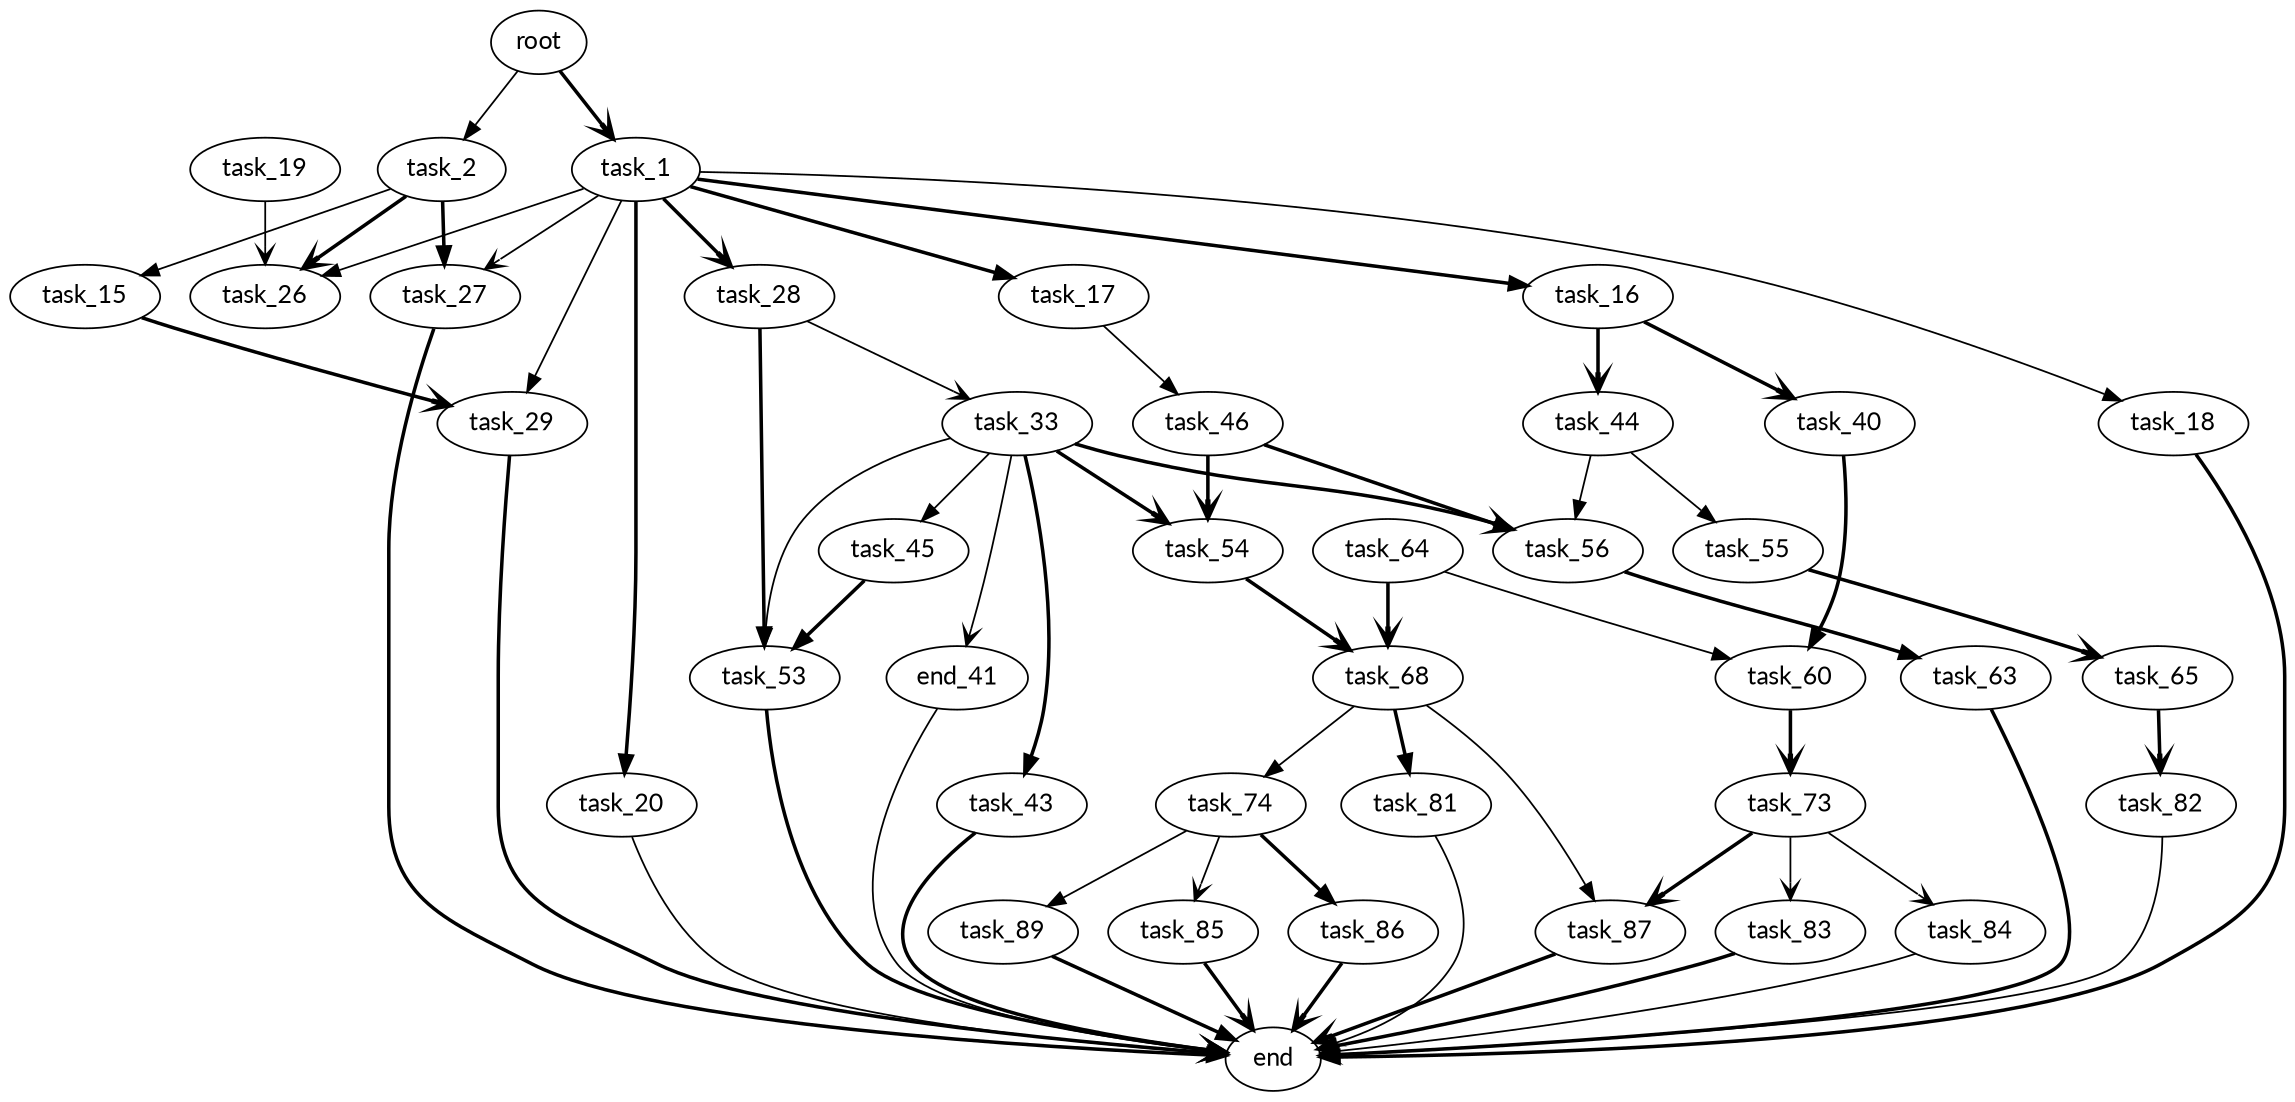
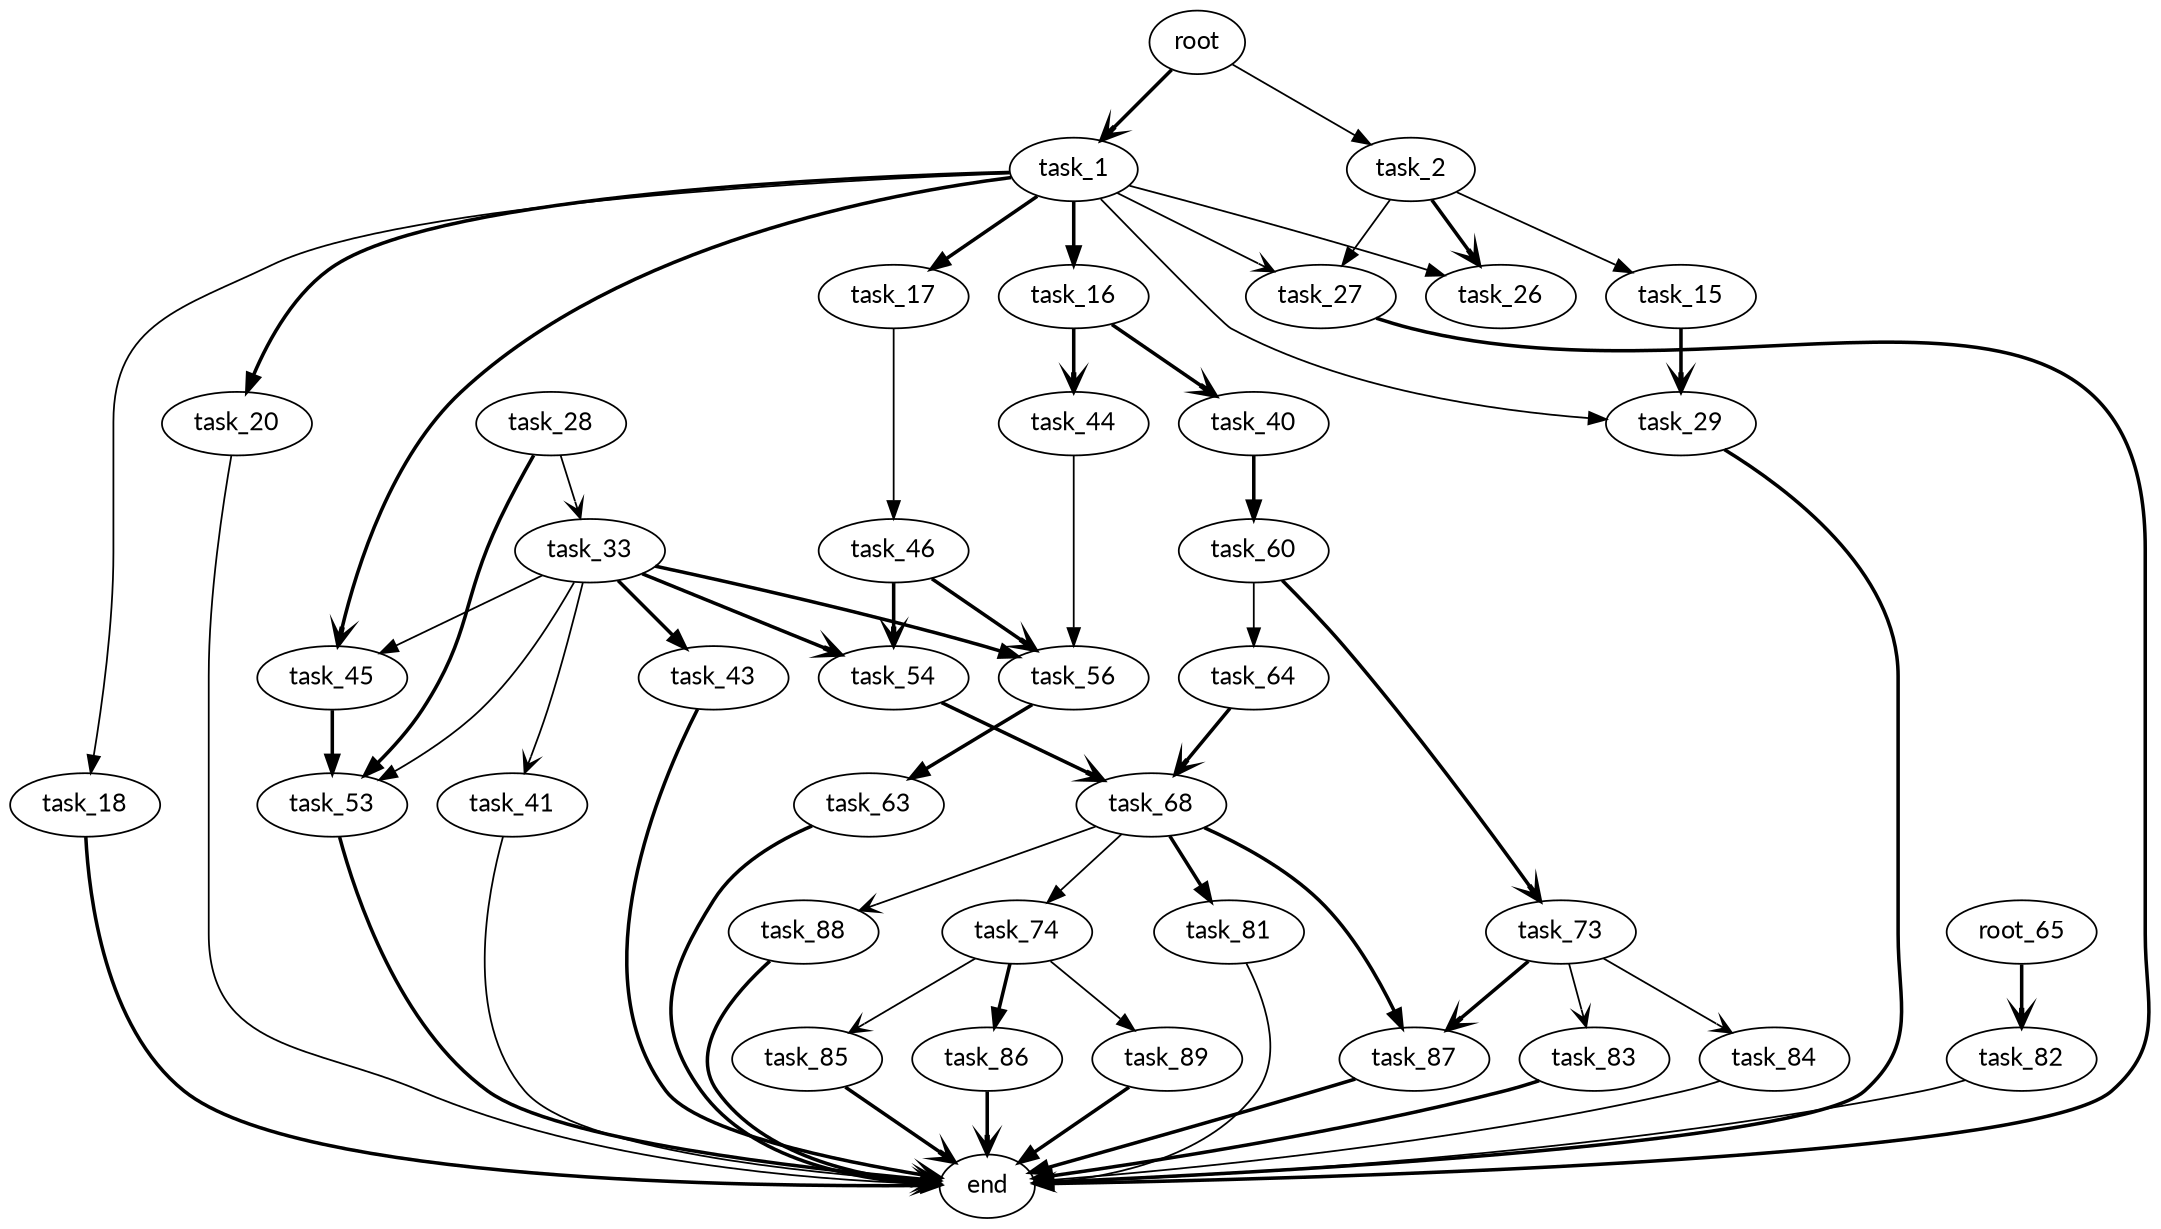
  digraph {
    fontname=Lato
    node [fontname=Lato]
    edge [arrowhead=normal fontname=Lato style=bold]
    root
    task_1
    task_2
    task_16
    task_17
    task_18
    task_20
    task_26
    task_27
    task_28
    task_29
    task_15
    task_40
    task_44
    task_46
    end
    task_33
    task_53
-   task_19
    task_60
    task_56
-   task_55
    task_54
-   task_41 [label=end_41]
+   task_41
    task_43
    task_45
    task_64
    task_73
    task_63
-   task_65
+   task_65 [label=root_65]
    task_68
    task_74
    task_81
    task_87
+   task_88
    task_83
    task_84
    task_82
    task_85
    task_86
    task_89
    root -> task_1 [arrowhead=vee]
    root -> task_2 [style=solid]
    task_1 -> task_16
    task_1 -> task_17
    task_1 -> task_18 [style=solid]
    task_1 -> task_20
    task_1 -> task_26 [style=solid]
    task_1 -> task_27 [arrowhead=vee style=solid]
-   task_1 -> task_28 [arrowhead=vee]
+   task_1 -> task_45 [arrowhead=vee]
    task_1 -> task_29 [style=solid]
    task_2 -> task_26 [arrowhead=vee]
-   task_2 -> task_27
+   task_2 -> task_27 [style=solid]
    task_2 -> task_15 [style=solid]
    task_16 -> task_40 [arrowhead=vee]
    task_16 -> task_44 [arrowhead=vee]
    task_17 -> task_46 [style=solid]
    task_18 -> end
    task_20 -> end [style=solid]
    task_27 -> end
    task_28 -> task_33 [arrowhead=vee style=solid]
    task_28 -> task_53
    task_29 -> end
    task_15 -> task_29 [arrowhead=vee]
    task_40 -> task_60
    task_44 -> task_56 [style=solid]
-   task_44 -> task_55 [style=solid]
    task_46 -> task_56 [arrowhead=vee]
    task_46 -> task_54 [arrowhead=vee]
    task_33 -> task_53 [style=solid]
    task_33 -> task_56
    task_33 -> task_54 [arrowhead=vee]
    task_33 -> task_41 [arrowhead=vee style=solid]
    task_33 -> task_43
    task_33 -> task_45 [style=solid]
    task_53 -> end [arrowhead=vee]
-   task_19 -> task_26 [arrowhead=vee style=solid]
-   task_64 -> task_60 [style=solid]
+   task_60 -> task_64 [style=solid]
    task_60 -> task_73 [arrowhead=vee]
    task_56 -> task_63
-   task_55 -> task_65 [arrowhead=vee]
    task_54 -> task_68 [arrowhead=vee]
    task_41 -> end [style=solid]
    task_43 -> end [arrowhead=vee]
    task_45 -> task_53
    task_64 -> task_68 [arrowhead=vee]
    task_73 -> task_87 [arrowhead=vee]
    task_73 -> task_83 [arrowhead=vee style=solid]
    task_73 -> task_84 [arrowhead=vee style=solid]
    task_63 -> end
    task_65 -> task_82 [arrowhead=vee]
    task_68 -> task_74 [style=solid]
    task_68 -> task_81
-   task_68 -> task_87 [style=solid]
+   task_68 -> task_87
+   task_68 -> task_88 [arrowhead=vee style=solid]
    task_74 -> task_85 [arrowhead=vee style=solid]
    task_74 -> task_86
    task_74 -> task_89 [style=solid]
    task_81 -> end [style=solid]
-   task_87 -> end [arrowhead=vee]
+   task_87 -> end
+   task_88 -> end [arrowhead=vee]
    task_83 -> end
    task_84 -> end [style=solid]
    task_82 -> end [arrowhead=vee style=solid]
    task_85 -> end [arrowhead=vee]
    task_86 -> end [arrowhead=vee]
    task_89 -> end
  }
